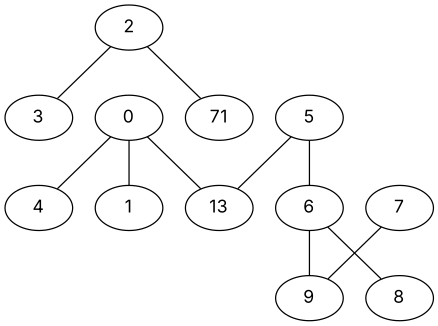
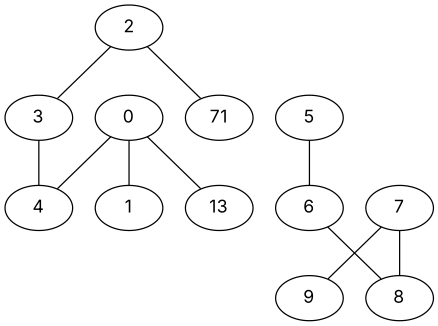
  graph {
    fontname=Inter
    node [fontname=Inter type=corner]
    edge [fontname=Inter frequency=1 type0=line]
    0 [type=intersection x=454 y=380]
    1 [x=435 y=401]
    4 [x=468 y=390]
    n4 [label=13 x=426 y=381]
    2 [type=intersection x=422 y=467]
    3 [x=460 y=462]
    n7 [label=71 type=endpoint x=438 y=527]
    5 [x=418 y=54]
    6 [type=intersection x=78 y=405]
    8 [x=41 y=413]
    9 [x=77 y=446]
    7 [x=55 y=453]
    0 -- 1 [angle0=-.84]
    0 -- 4 [angle0=.62]
    0 -- n4 [angle0=-.04]
    2 -- 3 [angle0=-.13]
    2 -- n7 [angle0=1.31]
-   5 -- n4 [angle0=1.55]
+   3 -- 4 [angle0=-1.46]
    5 -- 6 [angle0=710.47 type0=arc]
    6 -- 8 [angle0=-.21]
-   6 -- 9 [angle0=-1.55]
+   7 -- 8 [angle0=1.23]
    7 -- 9 [angle0=-.31]
  }
